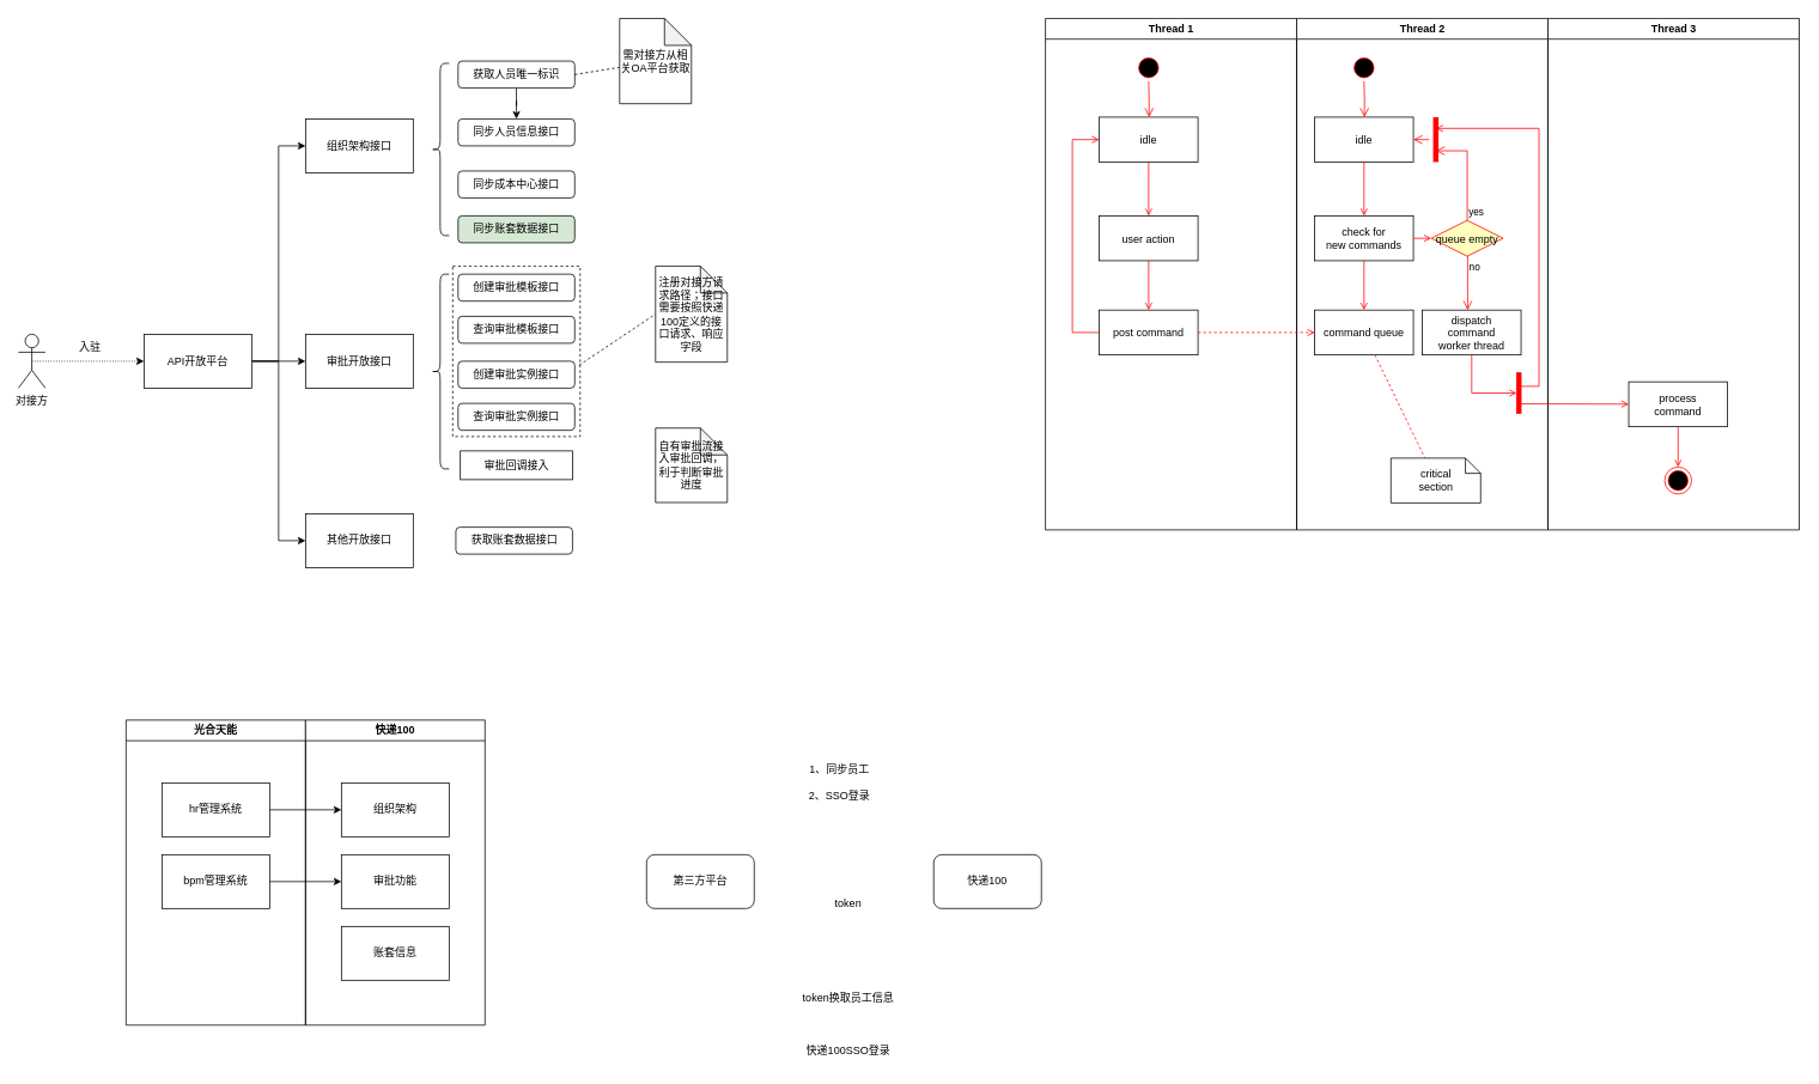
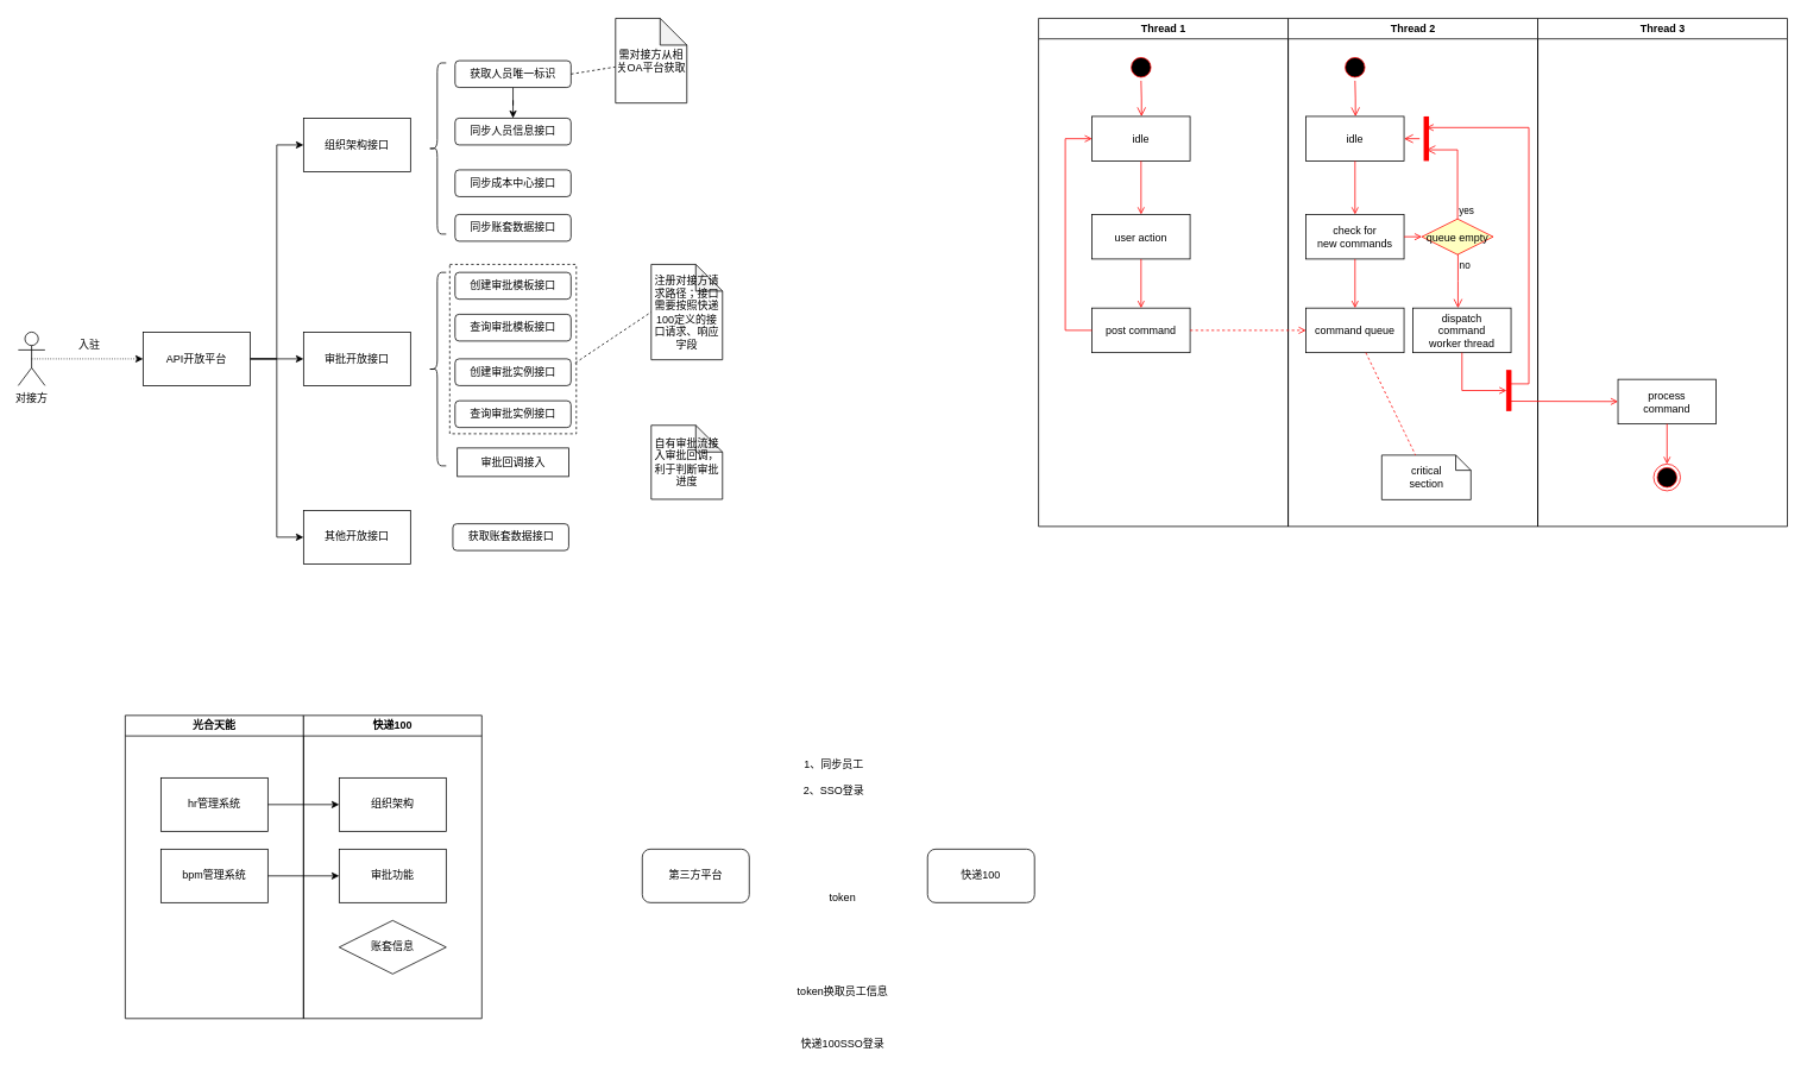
  <mxCell id="0" />
  <mxCell id="1" parent="0" />
  <mxCell id="2" value="" style="rounded=0;whiteSpace=wrap;html=1;dashed=1;" parent="1" vertex="1"><mxGeometry x="504" y="296" width="142" height="190" as="geometry" /></mxCell>
  <mxCell id="3" value="Thread 1" style="swimlane;whiteSpace=wrap" parent="1" vertex="1"><mxGeometry x="1164.5" y="20" width="280" height="570" as="geometry" /></mxCell>
  <mxCell id="4" value="" style="ellipse;shape=startState;fillColor=#000000;strokeColor=#ff0000;" parent="3" vertex="1"><mxGeometry x="100" y="40" width="30" height="30" as="geometry" /></mxCell>
  <mxCell id="5" value="" style="edgeStyle=elbowEdgeStyle;elbow=horizontal;verticalAlign=bottom;endArrow=open;endSize=8;strokeColor=#FF0000;endFill=1;rounded=0" parent="3" source="4" target="6" edge="1"><mxGeometry x="100" y="40" as="geometry"><mxPoint x="115" y="110" as="targetPoint" /></mxGeometry></mxCell>
  <mxCell id="6" value="idle" style="" parent="3" vertex="1"><mxGeometry x="60" y="110" width="110" height="50" as="geometry" /></mxCell>
  <mxCell id="7" value="user action" style="" parent="3" vertex="1"><mxGeometry x="60" y="220" width="110" height="50" as="geometry" /></mxCell>
  <mxCell id="8" value="" style="endArrow=open;strokeColor=#FF0000;endFill=1;rounded=0" parent="3" source="6" target="7" edge="1"><mxGeometry relative="1" as="geometry" /></mxCell>
  <mxCell id="9" value="post command" style="" parent="3" vertex="1"><mxGeometry x="60" y="325" width="110" height="50" as="geometry" /></mxCell>
  <mxCell id="10" value="" style="endArrow=open;strokeColor=#FF0000;endFill=1;rounded=0" parent="3" source="7" target="9" edge="1"><mxGeometry relative="1" as="geometry" /></mxCell>
  <mxCell id="11" value="" style="edgeStyle=elbowEdgeStyle;elbow=horizontal;strokeColor=#FF0000;endArrow=open;endFill=1;rounded=0" parent="3" source="9" target="6" edge="1"><mxGeometry width="100" height="100" relative="1" as="geometry"><mxPoint x="160" y="290" as="sourcePoint" /><mxPoint x="260" y="190" as="targetPoint" /><Array as="points"><mxPoint x="30" y="250" /></Array></mxGeometry></mxCell>
  <mxCell id="12" value="Thread 2" style="swimlane;whiteSpace=wrap" parent="1" vertex="1"><mxGeometry x="1444.5" y="20" width="280" height="570" as="geometry" /></mxCell>
  <mxCell id="13" value="" style="ellipse;shape=startState;fillColor=#000000;strokeColor=#ff0000;" parent="12" vertex="1"><mxGeometry x="60" y="40" width="30" height="30" as="geometry" /></mxCell>
  <mxCell id="14" value="" style="edgeStyle=elbowEdgeStyle;elbow=horizontal;verticalAlign=bottom;endArrow=open;endSize=8;strokeColor=#FF0000;endFill=1;rounded=0" parent="12" source="13" target="15" edge="1"><mxGeometry x="40" y="20" as="geometry"><mxPoint x="55" y="90" as="targetPoint" /></mxGeometry></mxCell>
  <mxCell id="15" value="idle" style="" parent="12" vertex="1"><mxGeometry x="20" y="110" width="110" height="50" as="geometry" /></mxCell>
  <mxCell id="16" value="check for &#10;new commands" style="" parent="12" vertex="1"><mxGeometry x="20" y="220" width="110" height="50" as="geometry" /></mxCell>
  <mxCell id="17" value="" style="endArrow=open;strokeColor=#FF0000;endFill=1;rounded=0" parent="12" source="15" target="16" edge="1"><mxGeometry relative="1" as="geometry" /></mxCell>
  <mxCell id="18" value="command queue" style="" parent="12" vertex="1"><mxGeometry x="20" y="325" width="110" height="50" as="geometry" /></mxCell>
  <mxCell id="19" value="" style="endArrow=open;strokeColor=#FF0000;endFill=1;rounded=0" parent="12" source="16" target="18" edge="1"><mxGeometry relative="1" as="geometry" /></mxCell>
  <mxCell id="20" value="queue empty" style="rhombus;fillColor=#ffffc0;strokeColor=#ff0000;" parent="12" vertex="1"><mxGeometry x="150" y="225" width="80" height="40" as="geometry" /></mxCell>
  <mxCell id="21" value="yes" style="edgeStyle=elbowEdgeStyle;elbow=horizontal;align=left;verticalAlign=bottom;endArrow=open;endSize=8;strokeColor=#FF0000;exitX=0.5;exitY=0;endFill=1;rounded=0;entryX=0.75;entryY=0.5;entryPerimeter=0" parent="12" source="20" target="24" edge="1"><mxGeometry x="-1" relative="1" as="geometry"><mxPoint x="160" y="150" as="targetPoint" /><Array as="points"><mxPoint x="190" y="180" /></Array></mxGeometry></mxCell>
  <mxCell id="22" value="no" style="edgeStyle=elbowEdgeStyle;elbow=horizontal;align=left;verticalAlign=top;endArrow=open;endSize=8;strokeColor=#FF0000;endFill=1;rounded=0" parent="12" source="20" target="26" edge="1"><mxGeometry x="-1" relative="1" as="geometry"><mxPoint x="190" y="305" as="targetPoint" /></mxGeometry></mxCell>
  <mxCell id="23" value="" style="endArrow=open;strokeColor=#FF0000;endFill=1;rounded=0" parent="12" source="16" target="20" edge="1"><mxGeometry relative="1" as="geometry" /></mxCell>
  <mxCell id="24" value="" style="shape=line;strokeWidth=6;strokeColor=#ff0000;rotation=90" parent="12" vertex="1"><mxGeometry x="130" y="127.5" width="50" height="15" as="geometry" /></mxCell>
  <mxCell id="25" value="" style="edgeStyle=elbowEdgeStyle;elbow=horizontal;verticalAlign=bottom;endArrow=open;endSize=8;strokeColor=#FF0000;endFill=1;rounded=0" parent="12" source="24" target="15" edge="1"><mxGeometry x="130" y="90" as="geometry"><mxPoint x="230" y="140" as="targetPoint" /></mxGeometry></mxCell>
  <mxCell id="26" value="dispatch&#10;command&#10;worker thread" style="" parent="12" vertex="1"><mxGeometry x="140" y="325" width="110" height="50" as="geometry" /></mxCell>
  <mxCell id="27" value="critical&#10;section" style="shape=note;whiteSpace=wrap;size=17" parent="12" vertex="1"><mxGeometry x="105" y="490" width="100" height="50" as="geometry" /></mxCell>
  <mxCell id="28" value="" style="endArrow=none;strokeColor=#FF0000;endFill=0;rounded=0;dashed=1" parent="12" source="18" target="27" edge="1"><mxGeometry relative="1" as="geometry" /></mxCell>
  <mxCell id="29" value="" style="whiteSpace=wrap;strokeColor=#FF0000;fillColor=#FF0000" parent="12" vertex="1"><mxGeometry x="245" y="395" width="5" height="45" as="geometry" /></mxCell>
  <mxCell id="30" value="" style="edgeStyle=elbowEdgeStyle;elbow=horizontal;entryX=0;entryY=0.5;strokeColor=#FF0000;endArrow=open;endFill=1;rounded=0" parent="12" source="26" target="29" edge="1"><mxGeometry width="100" height="100" relative="1" as="geometry"><mxPoint x="60" y="480" as="sourcePoint" /><mxPoint x="160" y="380" as="targetPoint" /><Array as="points"><mxPoint x="195" y="400" /></Array></mxGeometry></mxCell>
  <mxCell id="31" value="Thread 3" style="swimlane;whiteSpace=wrap" parent="1" vertex="1"><mxGeometry x="1724.5" y="20" width="280" height="570" as="geometry" /></mxCell>
  <mxCell id="32" value="process&#10;command" style="" parent="31" vertex="1"><mxGeometry x="90" y="405" width="110" height="50" as="geometry" /></mxCell>
  <mxCell id="33" value="" style="edgeStyle=elbowEdgeStyle;elbow=horizontal;strokeColor=#FF0000;endArrow=open;endFill=1;rounded=0;entryX=0.25;entryY=0.5;entryPerimeter=0" parent="31" target="24" edge="1"><mxGeometry width="100" height="100" relative="1" as="geometry"><mxPoint x="-30" y="410" as="sourcePoint" /><mxPoint x="-120" y="120" as="targetPoint" /><Array as="points"><mxPoint x="-10" y="135" /></Array></mxGeometry></mxCell>
  <mxCell id="34" value="" style="edgeStyle=none;strokeColor=#FF0000;endArrow=open;endFill=1;rounded=0" parent="31" target="32" edge="1"><mxGeometry width="100" height="100" relative="1" as="geometry"><mxPoint x="-30" y="429.5" as="sourcePoint" /><mxPoint x="90" y="429.5" as="targetPoint" /></mxGeometry></mxCell>
  <mxCell id="35" value="" style="ellipse;shape=endState;fillColor=#000000;strokeColor=#ff0000" parent="31" vertex="1"><mxGeometry x="130" y="500" width="30" height="30" as="geometry" /></mxCell>
  <mxCell id="36" value="" style="endArrow=open;strokeColor=#FF0000;endFill=1;rounded=0" parent="31" source="32" target="35" edge="1"><mxGeometry relative="1" as="geometry" /></mxCell>
  <mxCell id="37" value="" style="endArrow=open;strokeColor=#FF0000;endFill=1;rounded=0;dashed=1;" parent="1" source="9" target="18" edge="1"><mxGeometry relative="1" as="geometry" /></mxCell>
  <mxCell id="38" value="光合天能" style="swimlane;whiteSpace=wrap;html=1;" parent="1" vertex="1"><mxGeometry x="140" y="802" width="200" height="340" as="geometry" /></mxCell>
  <mxCell id="39" value="hr管理系统" style="rounded=0;whiteSpace=wrap;html=1;" parent="38" vertex="1"><mxGeometry x="40" y="70" width="120" height="60" as="geometry" /></mxCell>
  <mxCell id="40" value="bpm管理系统" style="rounded=0;whiteSpace=wrap;html=1;" parent="38" vertex="1"><mxGeometry x="40" y="150" width="120" height="60" as="geometry" /></mxCell>
  <mxCell id="41" value="快递100" style="swimlane;whiteSpace=wrap;html=1;" parent="1" vertex="1"><mxGeometry x="340" y="802" width="200" height="340" as="geometry" /></mxCell>
  <mxCell id="42" value="组织架构" style="rounded=0;whiteSpace=wrap;html=1;" parent="41" vertex="1"><mxGeometry x="40" y="70" width="120" height="60" as="geometry" /></mxCell>
  <mxCell id="43" value="审批功能" style="rounded=0;whiteSpace=wrap;html=1;" parent="41" vertex="1"><mxGeometry x="40" y="150" width="120" height="60" as="geometry" /></mxCell>
- <mxCell id="44" value="账套信息" style="rounded=0;whiteSpace=wrap;html=1;" parent="41" vertex="1"><mxGeometry x="40" y="230" width="120" height="60" as="geometry" /></mxCell>
+ <mxCell id="44" value="账套信息" style="rhombus;whiteSpace=wrap;html=1;" parent="41" vertex="1"><mxGeometry x="40" y="230" width="120" height="60" as="geometry" /></mxCell>
  <mxCell id="45" style="edgeStyle=orthogonalEdgeStyle;rounded=0;orthogonalLoop=1;jettySize=auto;html=1;exitX=1;exitY=0.5;exitDx=0;exitDy=0;entryX=0;entryY=0.5;entryDx=0;entryDy=0;" parent="1" source="40" target="43" edge="1"><mxGeometry relative="1" as="geometry" /></mxCell>
  <mxCell id="46" style="edgeStyle=orthogonalEdgeStyle;rounded=0;orthogonalLoop=1;jettySize=auto;html=1;exitX=1;exitY=0.5;exitDx=0;exitDy=0;entryX=0;entryY=0.5;entryDx=0;entryDy=0;" parent="1" source="39" target="42" edge="1"><mxGeometry relative="1" as="geometry" /></mxCell>
  <mxCell id="47" style="edgeStyle=orthogonalEdgeStyle;rounded=0;orthogonalLoop=1;jettySize=auto;html=1;exitX=0.5;exitY=0.5;exitDx=0;exitDy=0;exitPerimeter=0;entryX=0;entryY=0.5;entryDx=0;entryDy=0;dashed=1;dashPattern=1 2;" parent="1" source="48" target="52" edge="1"><mxGeometry relative="1" as="geometry" /></mxCell>
  <mxCell id="48" value="对接方" style="shape=umlActor;verticalLabelPosition=bottom;verticalAlign=top;html=1;outlineConnect=0;" parent="1" vertex="1"><mxGeometry x="20" y="372" width="30" height="60" as="geometry" /></mxCell>
  <mxCell id="49" style="edgeStyle=orthogonalEdgeStyle;rounded=0;orthogonalLoop=1;jettySize=auto;html=1;exitX=1;exitY=0.5;exitDx=0;exitDy=0;entryX=0;entryY=0.5;entryDx=0;entryDy=0;" parent="1" source="52" target="54" edge="1"><mxGeometry relative="1" as="geometry" /></mxCell>
  <mxCell id="50" style="edgeStyle=orthogonalEdgeStyle;rounded=0;orthogonalLoop=1;jettySize=auto;html=1;exitX=1;exitY=0.5;exitDx=0;exitDy=0;entryX=0;entryY=0.5;entryDx=0;entryDy=0;" parent="1" source="52" target="55" edge="1"><mxGeometry relative="1" as="geometry" /></mxCell>
  <mxCell id="51" style="edgeStyle=orthogonalEdgeStyle;rounded=0;orthogonalLoop=1;jettySize=auto;html=1;exitX=1;exitY=0.5;exitDx=0;exitDy=0;entryX=0;entryY=0.5;entryDx=0;entryDy=0;" parent="1" source="52" target="56" edge="1"><mxGeometry relative="1" as="geometry" /></mxCell>
  <mxCell id="52" value="API开放平台" style="rounded=0;whiteSpace=wrap;html=1;" parent="1" vertex="1"><mxGeometry x="160" y="372" width="120" height="60" as="geometry" /></mxCell>
  <mxCell id="53" value="入驻" style="text;html=1;strokeColor=none;fillColor=none;align=center;verticalAlign=middle;whiteSpace=wrap;rounded=0;" parent="1" vertex="1"><mxGeometry x="70" y="372" width="60" height="30" as="geometry" /></mxCell>
  <mxCell id="54" value="组织架构接口" style="rounded=0;whiteSpace=wrap;html=1;" parent="1" vertex="1"><mxGeometry x="340" y="132" width="120" height="60" as="geometry" /></mxCell>
  <mxCell id="55" value="审批开放接口" style="rounded=0;whiteSpace=wrap;html=1;" parent="1" vertex="1"><mxGeometry x="340" y="372" width="120" height="60" as="geometry" /></mxCell>
  <mxCell id="56" value="其他开放接口" style="rounded=0;whiteSpace=wrap;html=1;" parent="1" vertex="1"><mxGeometry x="340" y="572" width="120" height="60" as="geometry" /></mxCell>
  <mxCell id="57" value="" style="shape=curlyBracket;whiteSpace=wrap;html=1;rounded=1;labelPosition=left;verticalLabelPosition=middle;align=right;verticalAlign=middle;" parent="1" vertex="1"><mxGeometry x="480" y="70" width="20" height="192" as="geometry" /></mxCell>
  <mxCell id="58" value="" style="edgeStyle=orthogonalEdgeStyle;rounded=0;orthogonalLoop=1;jettySize=auto;html=1;" parent="1" source="59" target="60" edge="1"><mxGeometry relative="1" as="geometry" /></mxCell>
  <mxCell id="59" value="获取人员唯一标识" style="rounded=1;whiteSpace=wrap;html=1;" parent="1" vertex="1"><mxGeometry x="510" y="67.5" width="130" height="30" as="geometry" /></mxCell>
  <mxCell id="60" value="同步人员信息接口" style="rounded=1;whiteSpace=wrap;html=1;" parent="1" vertex="1"><mxGeometry x="510" y="132" width="130" height="30" as="geometry" /></mxCell>
  <mxCell id="61" value="需对接方从相关OA平台获取" style="shape=note;whiteSpace=wrap;html=1;backgroundOutline=1;darkOpacity=0.05;" parent="1" vertex="1"><mxGeometry x="690" y="20" width="80" height="95" as="geometry" /></mxCell>
  <mxCell id="62" value="" style="endArrow=none;html=1;rounded=0;entryX=-0.004;entryY=0.574;entryDx=0;entryDy=0;entryPerimeter=0;exitX=1;exitY=0.5;exitDx=0;exitDy=0;dashed=1;" parent="1" source="59" target="61" edge="1"><mxGeometry width="50" height="50" relative="1" as="geometry"><mxPoint x="640" y="127.5" as="sourcePoint" /><mxPoint x="690" y="77.5" as="targetPoint" /></mxGeometry></mxCell>
  <mxCell id="63" value="同步成本中心接口" style="rounded=1;whiteSpace=wrap;html=1;" parent="1" vertex="1"><mxGeometry x="510" y="190" width="130" height="30" as="geometry" /></mxCell>
- <mxCell id="64" value="同步账套数据接口" style="rounded=1;whiteSpace=wrap;html=1;fillColor=#d5e8d4;" parent="1" vertex="1"><mxGeometry x="510" y="240" width="130" height="30" as="geometry" /></mxCell>
+ <mxCell id="64" value="同步账套数据接口" style="rounded=1;whiteSpace=wrap;html=1;" parent="1" vertex="1"><mxGeometry x="510" y="240" width="130" height="30" as="geometry" /></mxCell>
  <mxCell id="65" value="" style="shape=curlyBracket;whiteSpace=wrap;html=1;rounded=1;labelPosition=left;verticalLabelPosition=middle;align=right;verticalAlign=middle;" parent="1" vertex="1"><mxGeometry x="480" y="305" width="20" height="217" as="geometry" /></mxCell>
  <mxCell id="66" value="创建审批模板接口" style="rounded=1;whiteSpace=wrap;html=1;" parent="1" vertex="1"><mxGeometry x="510" y="305" width="130" height="30" as="geometry" /></mxCell>
  <mxCell id="67" value="查询审批模板接口" style="rounded=1;whiteSpace=wrap;html=1;" parent="1" vertex="1"><mxGeometry x="510" y="352" width="130" height="30" as="geometry" /></mxCell>
  <mxCell id="68" value="创建审批实例接口" style="rounded=1;whiteSpace=wrap;html=1;" parent="1" vertex="1"><mxGeometry x="510" y="402" width="130" height="30" as="geometry" /></mxCell>
  <mxCell id="69" value="查询审批实例接口" style="rounded=1;whiteSpace=wrap;html=1;" parent="1" vertex="1"><mxGeometry x="510" y="449" width="130" height="30" as="geometry" /></mxCell>
  <mxCell id="70" value="审批回调接入" style="rounded=0;whiteSpace=wrap;html=1;" parent="1" vertex="1"><mxGeometry x="512.5" y="502" width="125" height="32" as="geometry" /></mxCell>
  <mxCell id="71" value="获取账套数据接口" style="rounded=1;whiteSpace=wrap;html=1;" parent="1" vertex="1"><mxGeometry x="507.5" y="587" width="130" height="30" as="geometry" /></mxCell>
  <mxCell id="72" value="注册对接方请求路径；接口需要按照快递100定义的接口请求、响应字段" style="shape=note;whiteSpace=wrap;html=1;backgroundOutline=1;darkOpacity=0.05;" parent="1" vertex="1"><mxGeometry x="730" y="296" width="80" height="107" as="geometry" /></mxCell>
  <mxCell id="73" value="" style="endArrow=none;html=1;rounded=0;entryX=0;entryY=0.5;entryDx=0;entryDy=0;entryPerimeter=0;exitX=0.991;exitY=0.582;exitDx=0;exitDy=0;dashed=1;exitPerimeter=0;" parent="1" source="2" target="72" edge="1"><mxGeometry width="50" height="50" relative="1" as="geometry"><mxPoint x="660" y="382" as="sourcePoint" /><mxPoint x="710" y="374" as="targetPoint" /></mxGeometry></mxCell>
  <mxCell id="74" value="自有审批流接入审批回调，利于判断审批进度" style="shape=note;whiteSpace=wrap;html=1;backgroundOutline=1;darkOpacity=0.05;" parent="1" vertex="1"><mxGeometry x="730" y="476.5" width="80" height="83" as="geometry" /></mxCell>
  <mxCell id="75" value="第三方平台" style="rounded=1;whiteSpace=wrap;html=1;" vertex="1" parent="1"><mxGeometry x="720" y="952" width="120" height="60" as="geometry" /></mxCell>
  <mxCell id="76" value="快递100" style="rounded=1;whiteSpace=wrap;html=1;" vertex="1" parent="1"><mxGeometry x="1040" y="952" width="120" height="60" as="geometry" /></mxCell>
  <mxCell id="77" value="1、同步员工" style="text;html=1;strokeColor=none;fillColor=none;align=center;verticalAlign=middle;whiteSpace=wrap;rounded=0;" vertex="1" parent="1"><mxGeometry x="810" y="842" width="250" height="30" as="geometry" /></mxCell>
  <mxCell id="78" value="2、SSO登录" style="text;html=1;strokeColor=none;fillColor=none;align=center;verticalAlign=middle;whiteSpace=wrap;rounded=0;" vertex="1" parent="1"><mxGeometry x="810" y="872" width="250" height="30" as="geometry" /></mxCell>
  <mxCell id="79" value="token" style="text;html=1;strokeColor=none;fillColor=none;align=center;verticalAlign=middle;whiteSpace=wrap;rounded=0;" vertex="1" parent="1"><mxGeometry x="915" y="992" width="60" height="30" as="geometry" /></mxCell>
  <mxCell id="80" value="token换取员工信息" style="text;html=1;strokeColor=none;fillColor=none;align=center;verticalAlign=middle;whiteSpace=wrap;rounded=0;" vertex="1" parent="1"><mxGeometry x="880" y="1097" width="130" height="30" as="geometry" /></mxCell>
  <mxCell id="81" value="快递100SSO登录" style="text;html=1;strokeColor=none;fillColor=none;align=center;verticalAlign=middle;whiteSpace=wrap;rounded=0;" vertex="1" parent="1"><mxGeometry x="880" y="1156" width="130" height="30" as="geometry" /></mxCell>
